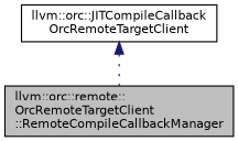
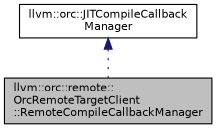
  digraph {
    node [color=black fontname=Helvetica fontsize=10 shape=box]
    n1 [fillcolor=grey75 fontcolor=black height=0.2 label="llvm::orc::remote::\lOrcRemoteTargetClient\l::RemoteCompileCallbackManager" style=filled width=0.4]
-   n2 [height=0.2 label="llvm::orc::JITCompileCallback\lOrcRemoteTargetClient" width=0.4]
+   n2 [height=0.2 label="llvm::orc::JITCompileCallback\lManager" width=0.4]
    n2 -> n1 [color=midnightblue dir=back fontname=Helvetica fontsize=10 labelfontname=Helvetica labelfontsize=10 style=dotted]
  }
